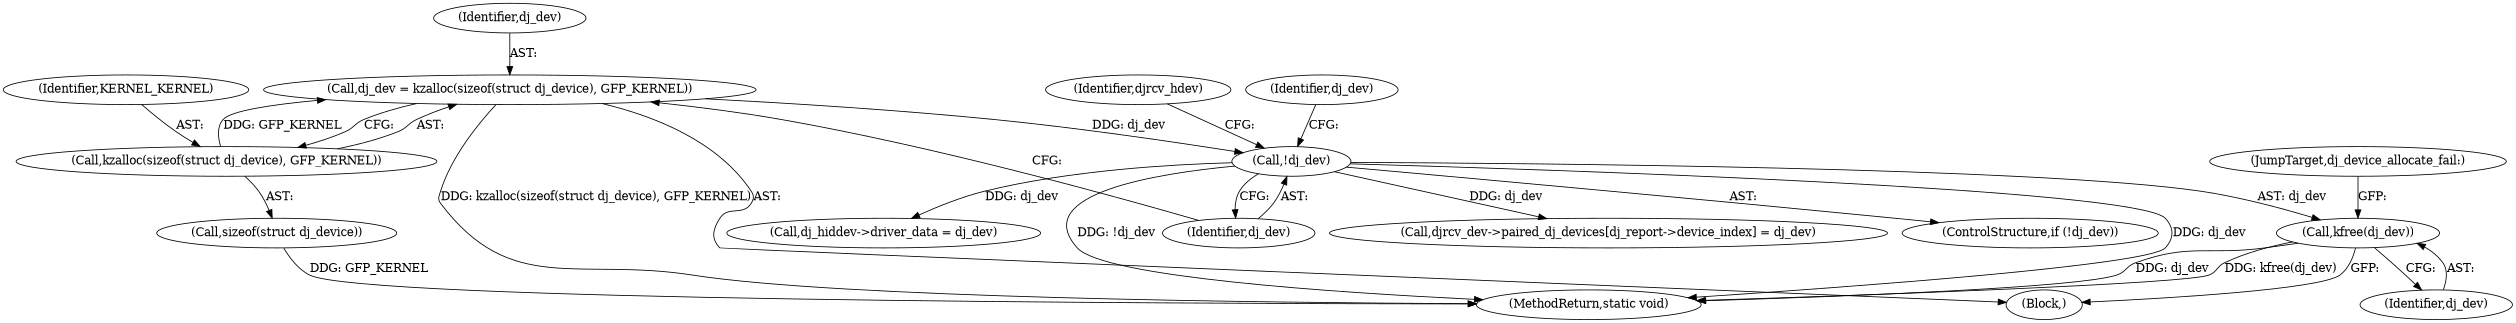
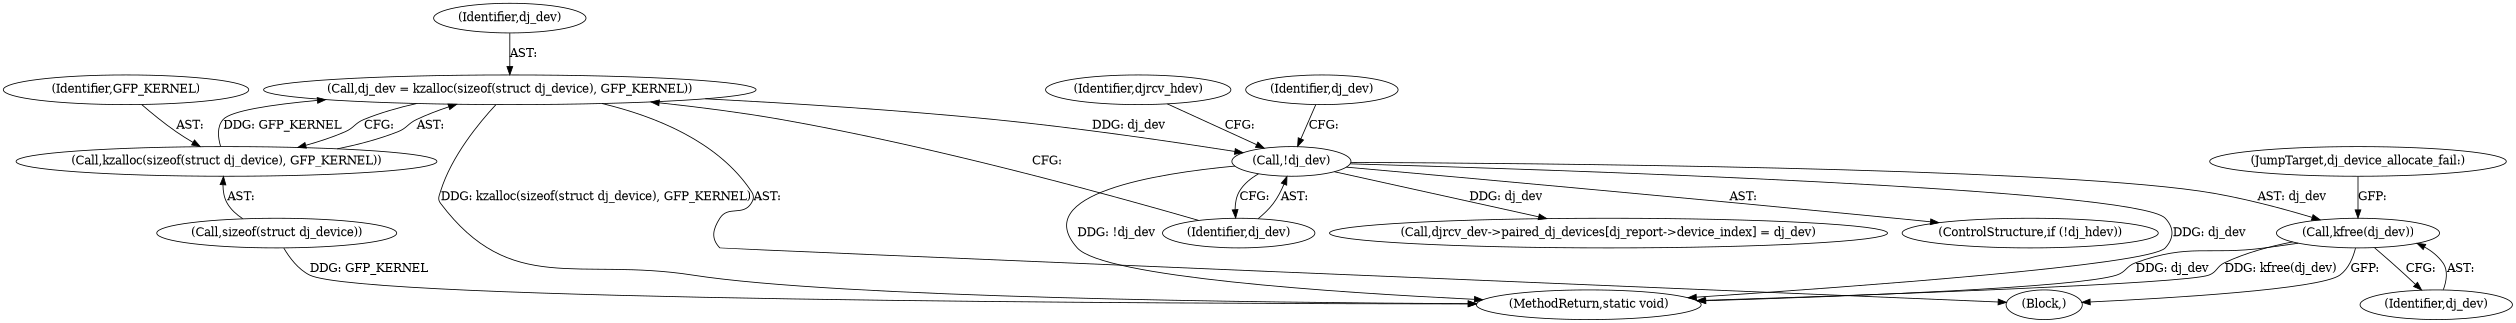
  digraph {
    n1 [label="(Call,kfree(dj_dev))"]
    n2 [label="(Block,)"]
    n3 [label="(MethodReturn,static void)"]
    n4 [label="(Identifier,dj_dev)"]
    n5 [label="(Call,!dj_dev)"]
    n6 [label="(Identifier,dj_dev)"]
    n7 [label="(Call,djrcv_dev->paired_dj_devices[dj_report->device_index] = dj_dev)"]
-   n8 [label="(ControlStructure,if (!dj_dev))"]
-   n9 [label="(Call,dj_hiddev->driver_data = dj_dev)"]
+   n8 [label="(ControlStructure,if (!dj_hdev))"]
    n10 [label="(Call,dj_dev = kzalloc(sizeof(struct dj_device), GFP_KERNEL))"]
    n11 [label="(Call,kzalloc(sizeof(struct dj_device), GFP_KERNEL))"]
-   n12 [label="(Identifier,KERNEL_KERNEL)"]
+   n12 [label="(Identifier,GFP_KERNEL)"]
    n13 [label="(Identifier,djrcv_hdev)"]
    n14 [label="(Identifier,dj_dev)"]
    n15 [label="(JumpTarget,dj_device_allocate_fail:)"]
    n16 [label="(Call,sizeof(struct dj_device))"]
    n17 [label="(Identifier,dj_dev)"]
    n1 -> n2 [label="GFP: "]
    n1 -> n3 [label="DDG: dj_dev"]
    n1 -> n3 [label="DDG: kfree(dj_dev)"]
    n1 -> n4 [label="CFG: "]
    n4 -> n1 [label="AST: "]
    n5 -> n1 [label="AST: dj_dev"]
    n5 -> n3 [label="DDG: dj_dev"]
    n5 -> n3 [label="DDG: !dj_dev"]
    n5 -> n6 [label="CFG: "]
    n5 -> n7 [label="DDG: dj_dev"]
    n5 -> n8 [label="AST: "]
-   n5 -> n9 [label="DDG: dj_dev"]
    n6 -> n5 [label="AST: "]
    n6 -> n10 [label="CFG: "]
    n10 -> n2 [label="AST: "]
    n10 -> n3 [label="DDG: kzalloc(sizeof(struct dj_device), GFP_KERNEL)"]
    n10 -> n5 [label="DDG: dj_dev"]
    n10 -> n11 [label="CFG: "]
    n11 -> n10 [label="AST: "]
    n11 -> n10 [label="DDG: GFP_KERNEL"]
    n12 -> n11 [label="AST: "]
    n13 -> n5 [label="CFG: "]
    n14 -> n10 [label="AST: "]
    n15 -> n1 [label="GFP: "]
    n16 -> n3 [label="DDG: GFP_KERNEL"]
-   n11 -> n16 [label="AST: "]
+   n16 -> n11 [label="AST: "]
    n17 -> n5 [label="CFG: "]
  }
